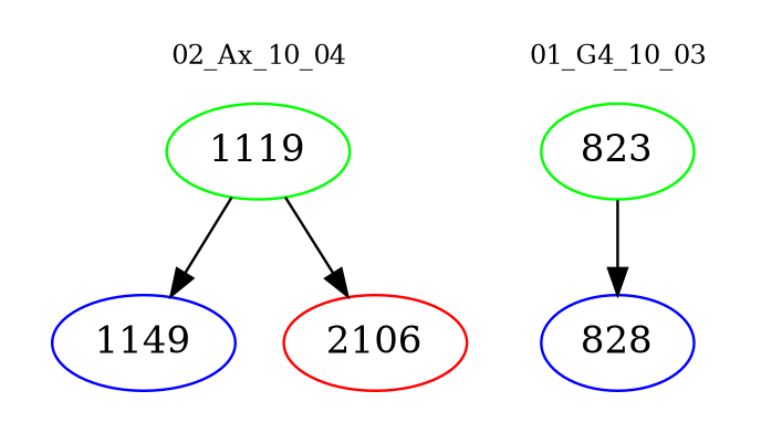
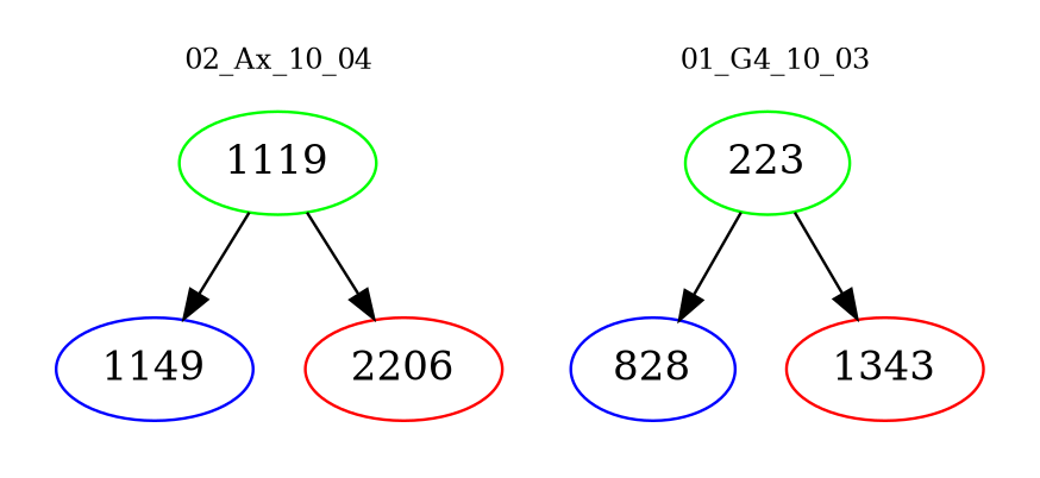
  digraph {
    node [color=green]
    edge [color=black]
    n1 [label=1119]
    n2 [color=blue label=1149]
-   n3 [color=red label=2106]
-   n4 [label=823]
+   n3 [color=red label=2206]
+   n4 [label=223]
    n5 [color=blue label=828]
+   n6 [color=red label=1343]
    subgraph cluster_1 {
      color=white
      fontsize=10
      label="02_Ax_10_04"
      n1
      n2
      n3
    }
    subgraph cluster_2 {
      color=white
      fontsize=10
      label="01_G4_10_03"
      n4
      n5
+     n6
    }
    n1 -> n2
    n1 -> n3
    n4 -> n5
+   n4 -> n6
  }
